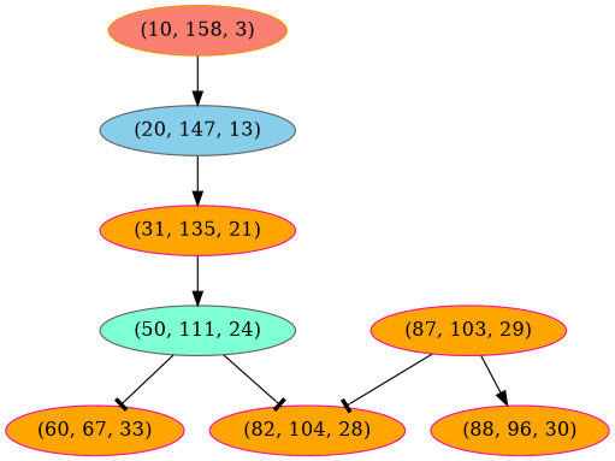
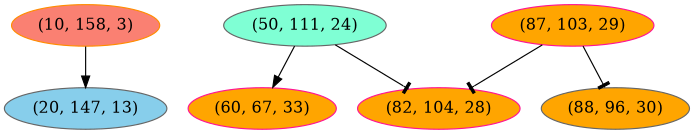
  digraph {
    node [color=deeppink fillcolor=orange style=filled]
    edge [arrowhead=normal]
    "(10, 158, 3)" [color=darkorange fillcolor=salmon]
    "(20, 147, 13)" [color=gray40 fillcolor=skyblue]
-   "(31, 135, 21)"
    "(50, 111, 24)" [color=gray40 fillcolor=aquamarine]
    "(60, 67, 33)"
    "(82, 104, 28)"
    "(87, 103, 29)"
-   "(88, 96, 30)"
+   "(88, 96, 30)" [color=gray40]
    "(10, 158, 3)" -> "(20, 147, 13)"
-   "(20, 147, 13)" -> "(31, 135, 21)"
-   "(31, 135, 21)" -> "(50, 111, 24)"
-   "(50, 111, 24)" -> "(60, 67, 33)" [arrowhead=tee]
+   "(50, 111, 24)" -> "(60, 67, 33)"
    "(50, 111, 24)" -> "(82, 104, 28)" [arrowhead=tee]
    "(87, 103, 29)" -> "(82, 104, 28)" [arrowhead=tee]
-   "(87, 103, 29)" -> "(88, 96, 30)"
+   "(87, 103, 29)" -> "(88, 96, 30)" [arrowhead=tee]
  }
